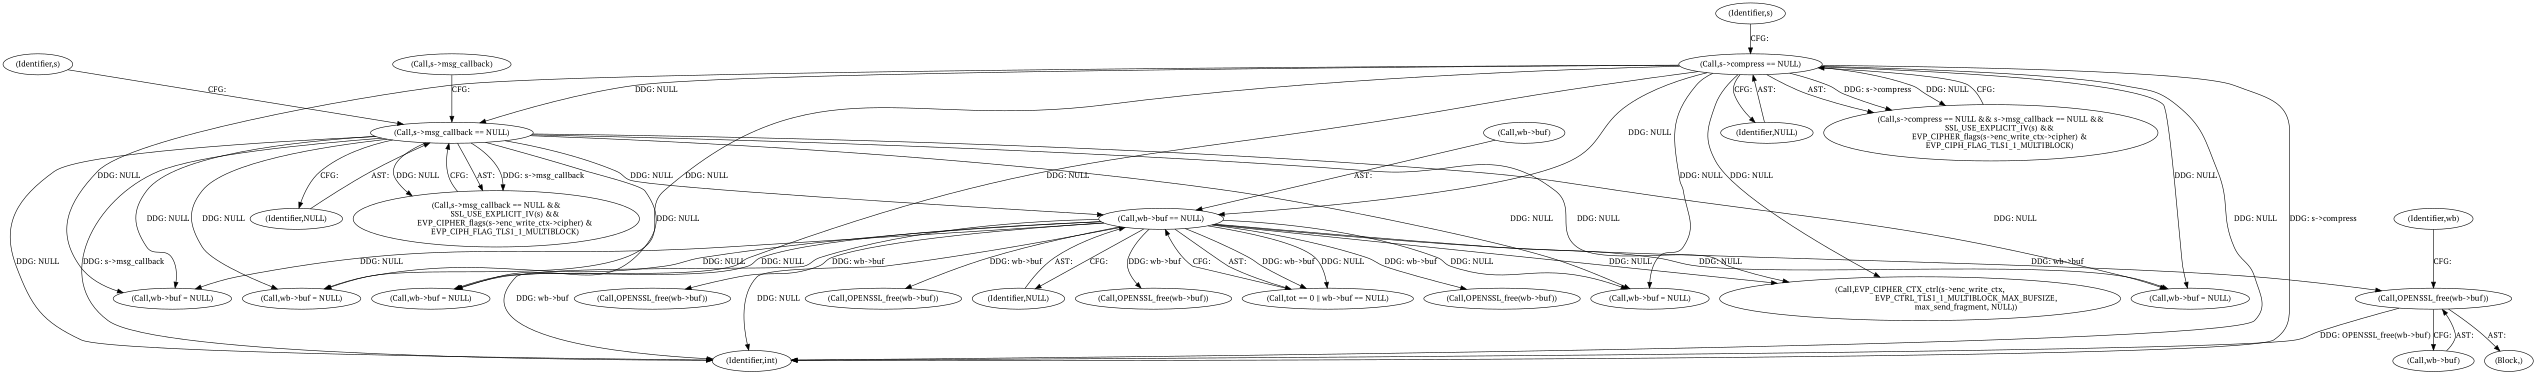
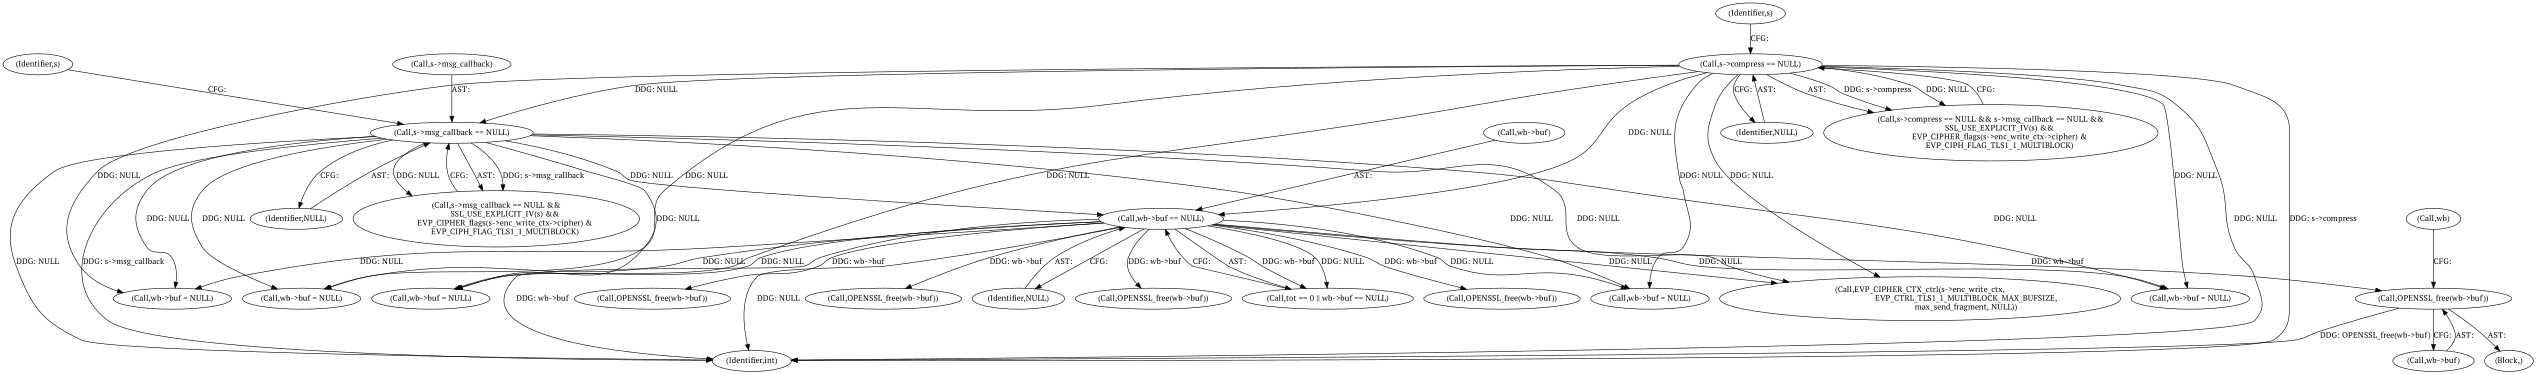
  digraph {
    fontname="PT Serif"
    node [fontname="PT Serif"]
    edge [fontname="PT Serif"]
    n1 [label="(Call,OPENSSL_free(wb->buf))"]
    n2 [label="(Identifier,int)"]
    n3 [label="(Call,wb->buf)"]
    n4 [label="(Block,)"]
    n5 [label="(Call,wb->buf == NULL)"]
    n6 [label="(Call,wb->buf = NULL)"]
    n7 [label="(Call,OPENSSL_free(wb->buf))"]
    n8 [label="(Call,wb->buf = NULL)"]
    n9 [label="(Call,EVP_CIPHER_CTX_ctrl(s->enc_write_ctx,\n                                          EVP_CTRL_TLS1_1_MULTIBLOCK_MAX_BUFSIZE,\n                                          max_send_fragment, NULL))"]
    n10 [label="(Call,wb->buf = NULL)"]
    n11 [label="(Call,OPENSSL_free(wb->buf))"]
    n12 [label="(Identifier,NULL)"]
    n13 [label="(Call,OPENSSL_free(wb->buf))"]
    n14 [label="(Call,wb->buf = NULL)"]
    n15 [label="(Call,wb->buf = NULL)"]
    n16 [label="(Call,tot == 0 || wb->buf == NULL)"]
    n17 [label="(Call,OPENSSL_free(wb->buf))"]
    n18 [label="(Call,s->compress == NULL)"]
    n19 [label="(Call,s->msg_callback == NULL)"]
    n20 [label="(Identifier,NULL)"]
    n21 [label="(Call,s->compress == NULL && s->msg_callback == NULL &&\n        SSL_USE_EXPLICIT_IV(s) &&\n        EVP_CIPHER_flags(s->enc_write_ctx->cipher) &\n        EVP_CIPH_FLAG_TLS1_1_MULTIBLOCK)"]
    n22 [label="(Identifier,NULL)"]
    n23 [label="(Call,s->msg_callback == NULL &&\n        SSL_USE_EXPLICIT_IV(s) &&\n        EVP_CIPHER_flags(s->enc_write_ctx->cipher) &\n        EVP_CIPH_FLAG_TLS1_1_MULTIBLOCK)"]
    n24 [label="(Identifier,s)"]
    n25 [label="(Call,wb->buf)"]
-   n26 [label="(Identifier,wb)"]
+   n26 [label="(Call,wb)"]
    n27 [label="(Call,s->msg_callback)"]
    n28 [label="(Identifier,s)"]
    n1 -> n2 [label="DDG: OPENSSL_free(wb->buf)"]
    n1 -> n3 [label="CFG: "]
    n1 -> n4 [label="AST: "]
    n3 -> n1 [label="AST: "]
    n5 -> n1 [label="DDG: wb->buf"]
    n5 -> n2 [label="DDG: wb->buf"]
    n5 -> n2 [label="DDG: NULL"]
    n5 -> n6 [label="DDG: NULL"]
    n5 -> n7 [label="DDG: wb->buf"]
    n5 -> n8 [label="DDG: NULL"]
    n5 -> n9 [label="DDG: NULL"]
    n5 -> n10 [label="DDG: NULL"]
    n5 -> n11 [label="DDG: wb->buf"]
    n5 -> n12 [label="CFG: "]
    n5 -> n13 [label="DDG: wb->buf"]
    n5 -> n14 [label="DDG: NULL"]
    n5 -> n15 [label="DDG: NULL"]
    n5 -> n16 [label="AST: "]
    n5 -> n16 [label="DDG: wb->buf"]
    n5 -> n16 [label="DDG: NULL"]
    n5 -> n17 [label="DDG: wb->buf"]
    n12 -> n5 [label="AST: "]
    n16 -> n5 [label="CFG: "]
    n18 -> n2 [label="DDG: s->compress"]
    n18 -> n2 [label="DDG: NULL"]
    n18 -> n5 [label="DDG: NULL"]
    n18 -> n6 [label="DDG: NULL"]
    n18 -> n8 [label="DDG: NULL"]
    n18 -> n9 [label="DDG: NULL"]
    n18 -> n10 [label="DDG: NULL"]
    n18 -> n14 [label="DDG: NULL"]
    n18 -> n15 [label="DDG: NULL"]
    n18 -> n19 [label="DDG: NULL"]
    n18 -> n20 [label="CFG: "]
    n18 -> n21 [label="AST: "]
    n18 -> n21 [label="DDG: s->compress"]
    n18 -> n21 [label="DDG: NULL"]
    n19 -> n2 [label="DDG: NULL"]
    n19 -> n2 [label="DDG: s->msg_callback"]
    n19 -> n5 [label="DDG: NULL"]
    n19 -> n6 [label="DDG: NULL"]
    n19 -> n8 [label="DDG: NULL"]
    n19 -> n9 [label="DDG: NULL"]
    n19 -> n10 [label="DDG: NULL"]
    n19 -> n14 [label="DDG: NULL"]
    n19 -> n15 [label="DDG: NULL"]
    n19 -> n22 [label="CFG: "]
    n19 -> n23 [label="AST: "]
    n19 -> n23 [label="DDG: s->msg_callback"]
    n19 -> n23 [label="DDG: NULL"]
    n20 -> n18 [label="AST: "]
    n21 -> n18 [label="CFG: "]
    n22 -> n19 [label="AST: "]
    n23 -> n19 [label="CFG: "]
    n24 -> n19 [label="CFG: "]
    n25 -> n5 [label="AST: "]
    n26 -> n1 [label="CFG: "]
-   n27 -> n19 [label="CFG: "]
+   n27 -> n19 [label="AST: "]
    n28 -> n18 [label="CFG: "]
  }
